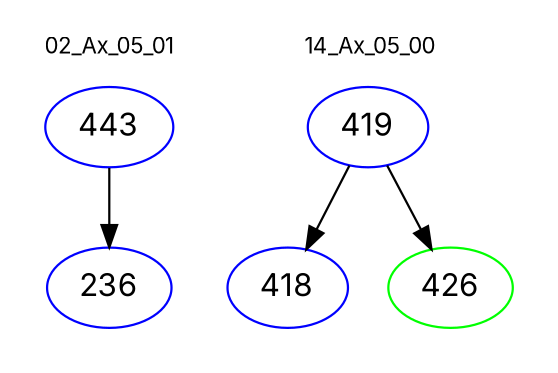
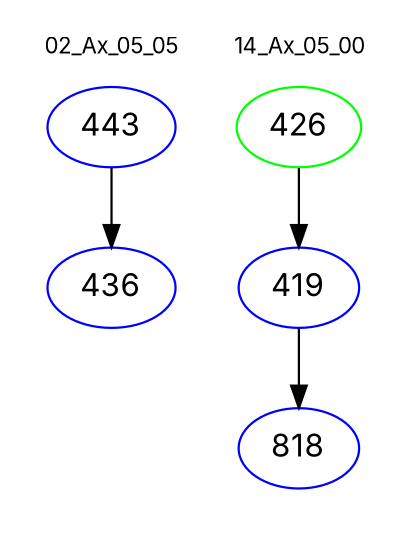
  digraph {
    fontname=Inter
    node [color=blue fontname=Inter]
    edge [color=black fontname=Inter]
    n1 [label=443]
-   n2 [label=236]
+   n2 [label=436]
    n3 [label=419]
-   n4 [label=418]
+   n4 [label=818]
    n5 [color=green label=426]
    subgraph cluster_1 {
      color=white
      fontsize=10
-     label="02_Ax_05_01"
+     label="02_Ax_05_05"
      n1
      n2
    }
    subgraph cluster_2 {
      color=white
      fontsize=10
      label="14_Ax_05_00"
      n3
      n4
      n5
    }
    n1 -> n2
    n3 -> n4
-   n3 -> n5
+   n5 -> n3
  }
